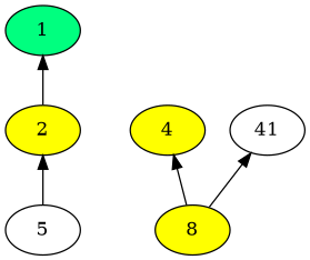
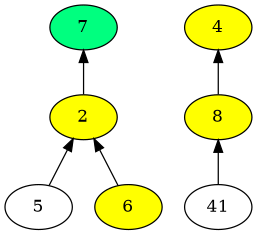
  digraph {
    rankdir=BT
    node [fillcolor=yellow style=filled]
-   1 [fillcolor="#00FF7F" rank=source]
+   1 [fillcolor="#00FF7F" rank=source label=7]
    2
    5 [fillcolor="" style=""]
+   6
    8
    4
    n7 [label=41 fillcolor="" style=""]
    2 -> 1
    5 -> 2
+   6 -> 2
    8 -> 4
-   8 -> n7
+   n7 -> 8
  }
